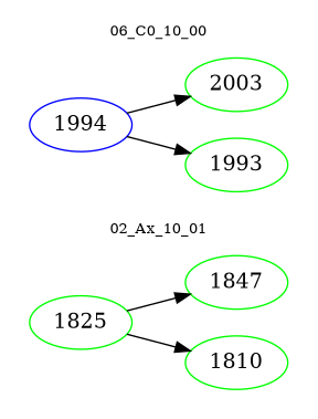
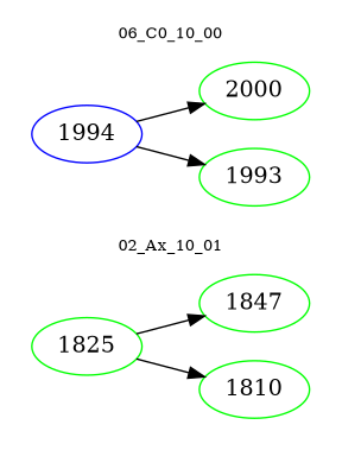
  digraph {
    rankdir=LR
    node [color=green]
    edge [color=black]
    n1 [label=1825]
    n2 [label=1810]
    n3 [label=1847]
    n4 [color=blue label=1994]
    n5 [label=1993]
-   n6 [label=2003]
+   n6 [label=2000]
    subgraph cluster_1 {
      color=white
      fontsize=10
      label="02_Ax_10_01"
      n1
      n2
      n3
    }
    subgraph cluster_2 {
      color=white
      fontsize=10
      label="06_C0_10_00"
      n4
      n5
      n6
    }
    n1 -> n2
    n1 -> n3
    n4 -> n5
    n4 -> n6
  }
